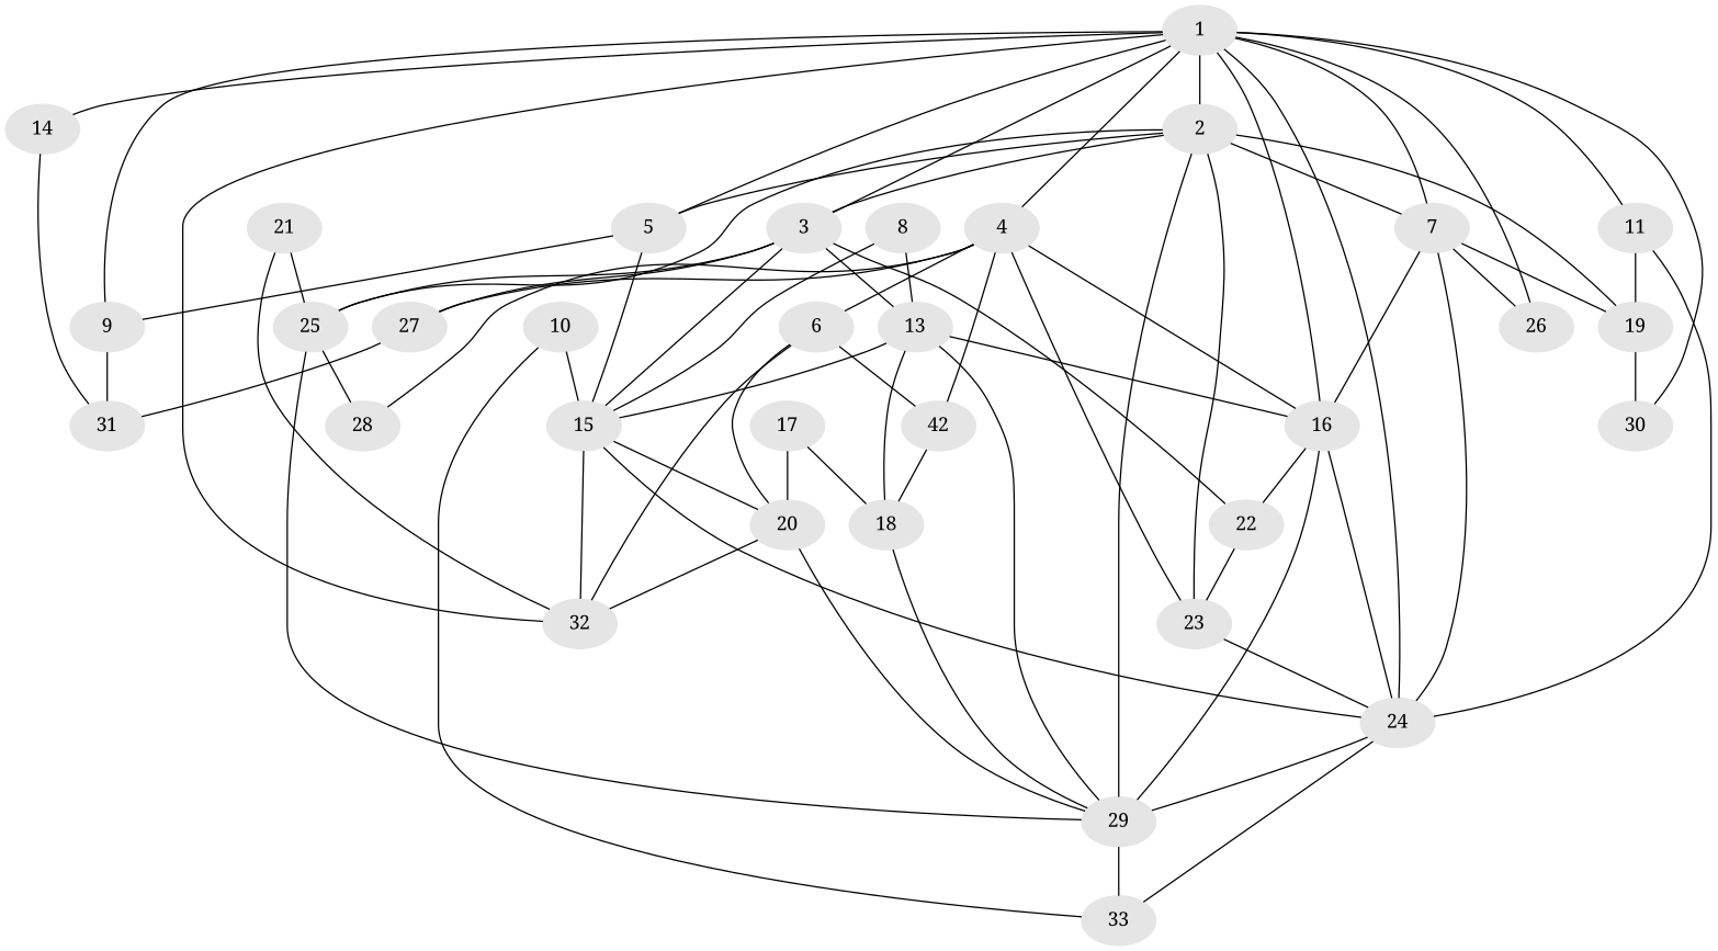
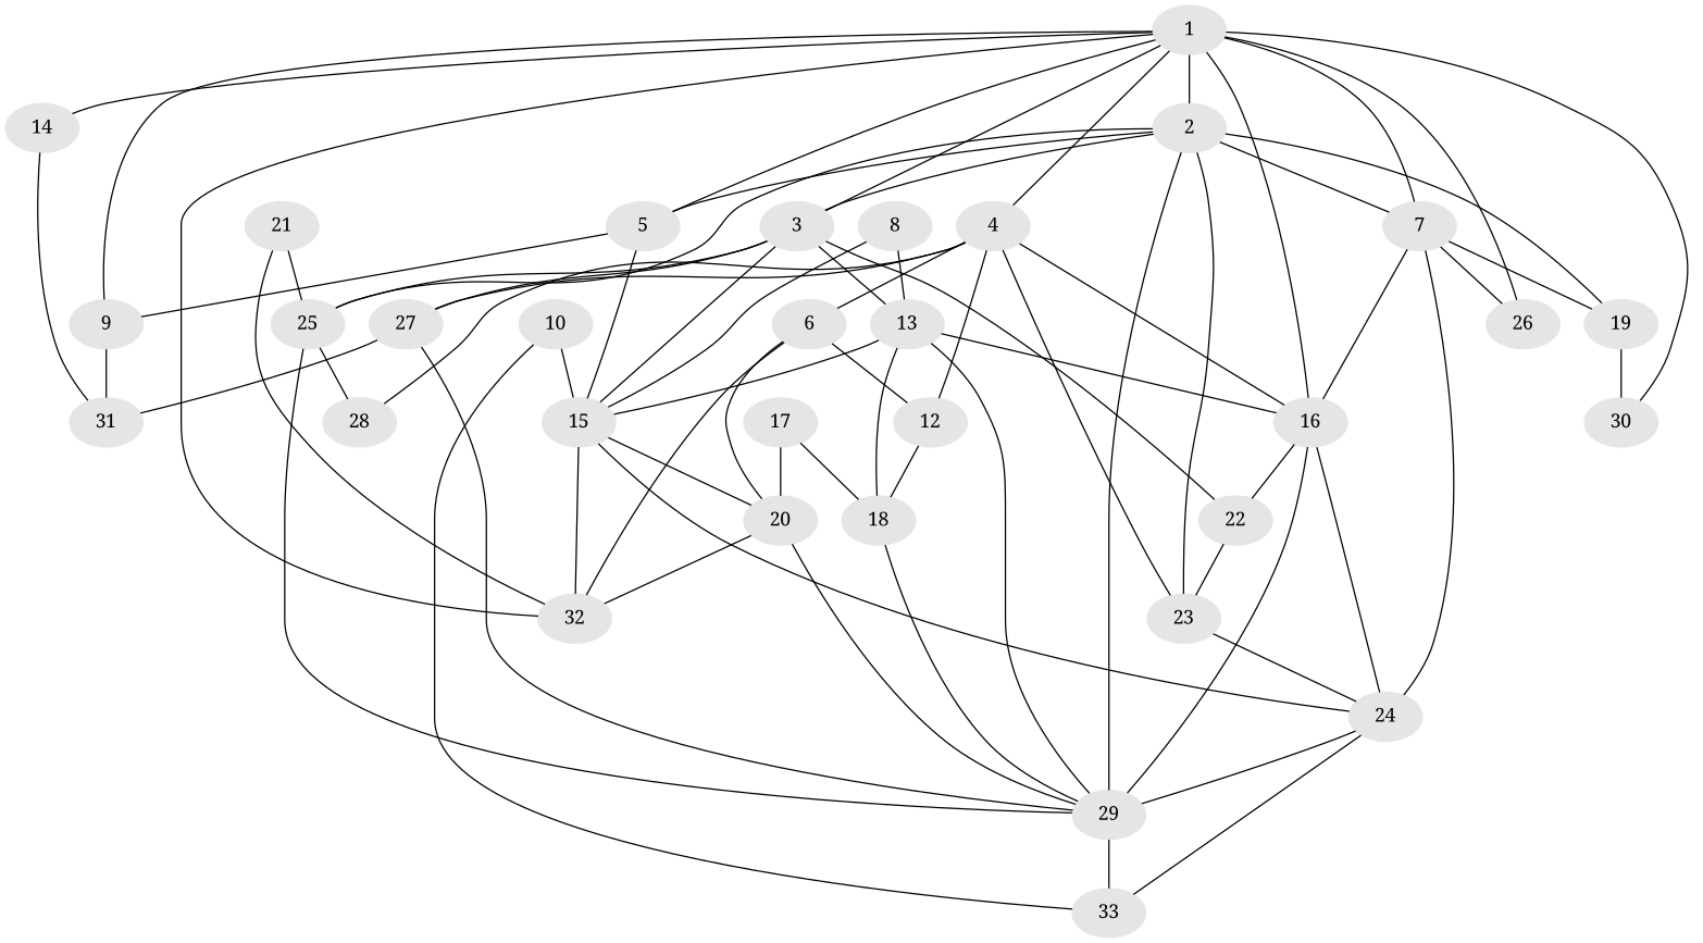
  graph {
    fontname="Noto Serif"
    node [color=gray90 fontname="Noto Serif" style=filled]
    edge [fontname="Noto Serif" weight=1.0]
    1
    2
    3
    4
    5
    7
    9
-   11
    14
    16
    24
    26
    30
    32
    19
    23
    25
    29
    13
    15
    22
    27
    6
-   12 [label=42]
+   12
    28
    31
    33
    18
    20
    8
    10
    17
    21
    1 -- 2 [weight=3.0]
    1 -- 3
    1 -- 4
    1 -- 5
    1 -- 7
    1 -- 9 [weight=2.0]
-   1 -- 11
    1 -- 14
    1 -- 16
-   1 -- 24
    1 -- 26
    1 -- 30
    1 -- 32 [weight=2.0]
    2 -- 3
    2 -- 5
    2 -- 7
    2 -- 19
    2 -- 23 [weight=2.0]
    2 -- 25
    2 -- 29 [weight=2.0]
    3 -- 25
    3 -- 13 [weight=2.0]
    3 -- 15
    3 -- 22 [weight=2.0]
    3 -- 27
    4 -- 16
    4 -- 23
    4 -- 27
    4 -- 6
    4 -- 12 [weight=2.0]
    4 -- 28
    5 -- 9
    5 -- 15
    7 -- 16
    7 -- 24
    7 -- 26
    7 -- 19
    9 -- 31
-   11 -- 24
-   11 -- 19
    14 -- 31
    16 -- 24
    16 -- 29 [weight=3.0]
    16 -- 22
    24 -- 29
    24 -- 33
    19 -- 30
    23 -- 24
    25 -- 29
    25 -- 28
    29 -- 33
    13 -- 16
    13 -- 29
    13 -- 15
    13 -- 18 [weight=2.0]
    15 -- 24
    15 -- 32
    15 -- 20
    22 -- 23
+   27 -- 29
    27 -- 31
    6 -- 32
    6 -- 12
    6 -- 20
    12 -- 18
    18 -- 29
    20 -- 32
    20 -- 29
    8 -- 13 [weight=2.0]
    8 -- 15 [weight=3.0]
    10 -- 15
    10 -- 33
    17 -- 18
    17 -- 20
    21 -- 32
    21 -- 25
  }
